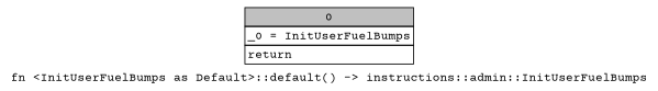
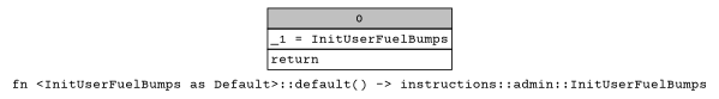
  digraph {
    fontname="Courier Prime"
    label=<fn &lt;InitUserFuelBumps as Default&gt;::default() -&gt; instructions::admin::InitUserFuelBumps<br align="left"/>>
-   n1 [fontname="Courier Prime" label=<<table border="0" cellborder="1" cellspacing="0"><tr><td bgcolor="gray" align="center" colspan="1">0</td></tr><tr><td align="left" balign="left">_0 = InitUserFuelBumps<br/></td></tr><tr><td align="left">return</td></tr></table>> shape=none]
+   n1 [fontname="Courier Prime" label=<<table border="0" cellborder="1" cellspacing="0"><tr><td bgcolor="gray" align="center" colspan="1">0</td></tr><tr><td align="left" balign="left">_1 = InitUserFuelBumps<br/></td></tr><tr><td align="left">return</td></tr></table>> shape=none]
  }
